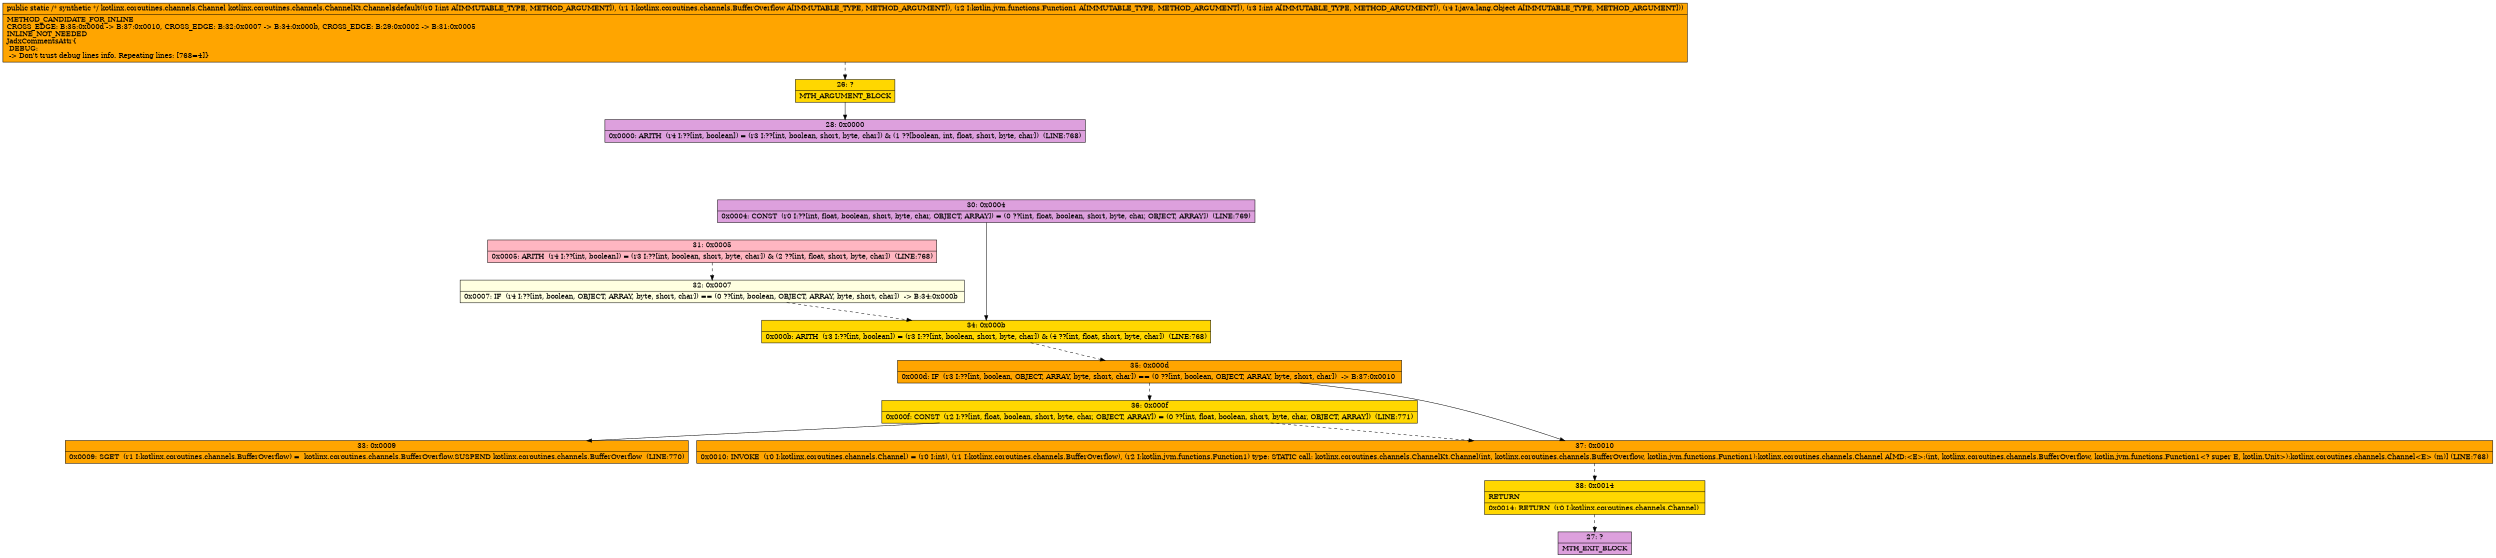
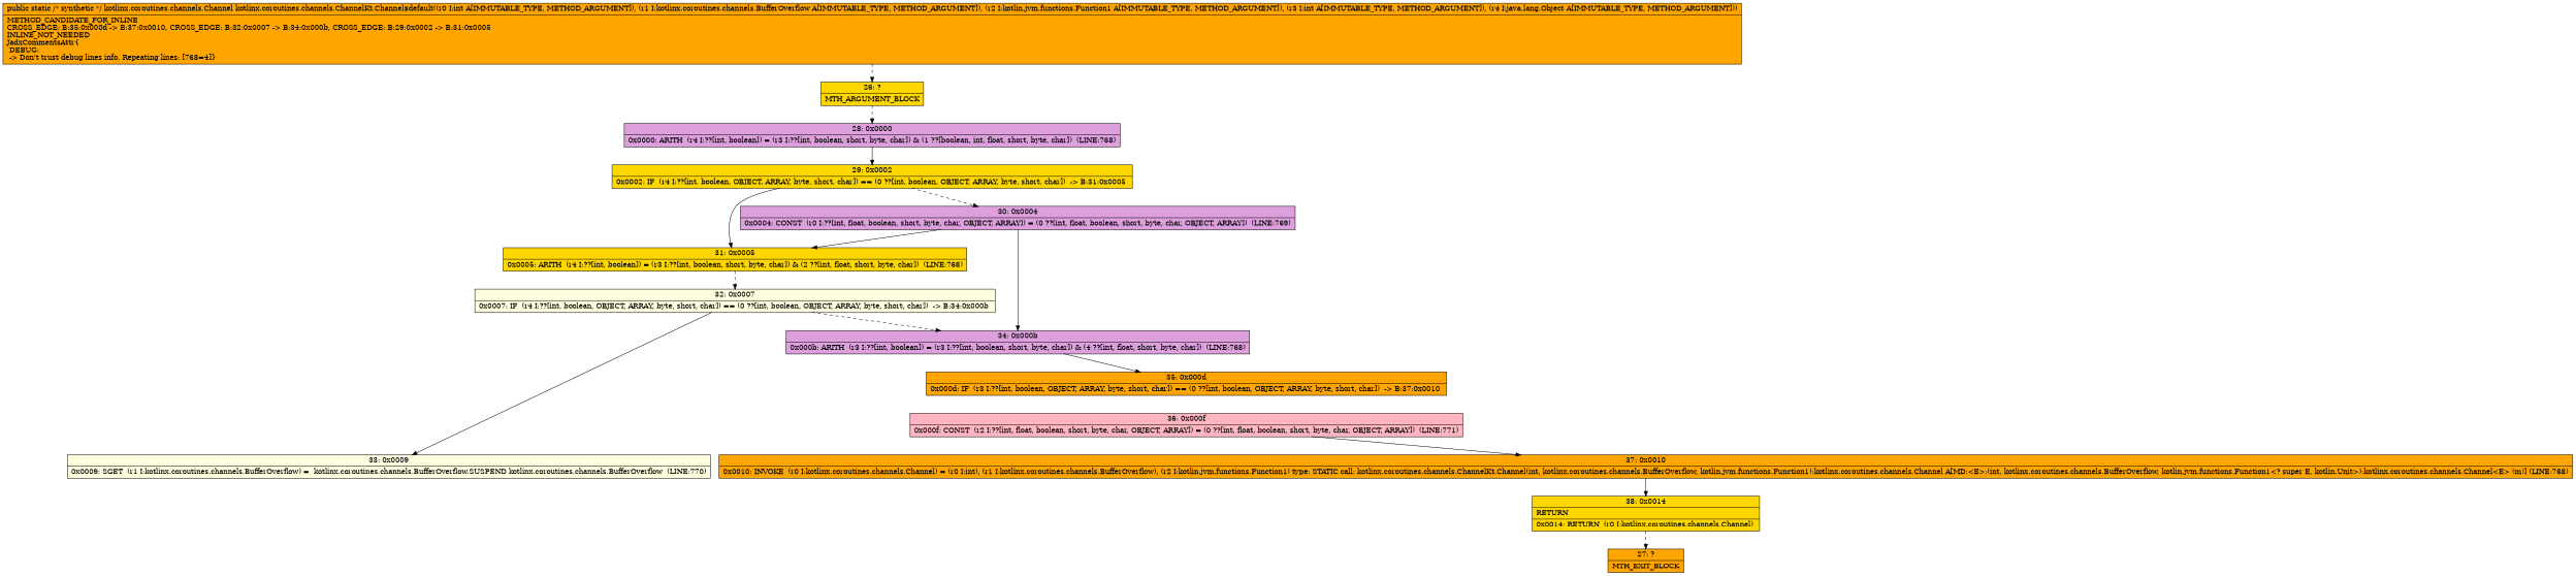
  digraph {
    node [fillcolor=gold shape=record style=filled]
    edge [style=dashed]
    n1 [label="{26\:\ ?|MTH_ARGUMENT_BLOCK\l}"]
    n2 [fillcolor=plum label="{28\:\ 0x0000|0x0000: ARITH  (r4 I:??[int, boolean]) = (r3 I:??[int, boolean, short, byte, char]) & (1 ??[boolean, int, float, short, byte, char])  (LINE:768)\l}"]
+   n3 [label="{29\:\ 0x0002|0x0002: IF  (r4 I:??[int, boolean, OBJECT, ARRAY, byte, short, char]) == (0 ??[int, boolean, OBJECT, ARRAY, byte, short, char])  \-\> B:31:0x0005 \l}"]
    n4 [fillcolor=plum label="{30\:\ 0x0004|0x0004: CONST  (r0 I:??[int, float, boolean, short, byte, char, OBJECT, ARRAY]) = (0 ??[int, float, boolean, short, byte, char, OBJECT, ARRAY])  (LINE:769)\l}"]
-   n5 [fillcolor=lightpink label="{31\:\ 0x0005|0x0005: ARITH  (r4 I:??[int, boolean]) = (r3 I:??[int, boolean, short, byte, char]) & (2 ??[int, float, short, byte, char])  (LINE:768)\l}"]
-   n6 [label="{34\:\ 0x000b|0x000b: ARITH  (r3 I:??[int, boolean]) = (r3 I:??[int, boolean, short, byte, char]) & (4 ??[int, float, short, byte, char])  (LINE:768)\l}"]
+   n5 [label="{31\:\ 0x0005|0x0005: ARITH  (r4 I:??[int, boolean]) = (r3 I:??[int, boolean, short, byte, char]) & (2 ??[int, float, short, byte, char])  (LINE:768)\l}"]
+   n6 [fillcolor=plum label="{34\:\ 0x000b|0x000b: ARITH  (r3 I:??[int, boolean]) = (r3 I:??[int, boolean, short, byte, char]) & (4 ??[int, float, short, byte, char])  (LINE:768)\l}"]
    n7 [fillcolor=lightyellow label="{32\:\ 0x0007|0x0007: IF  (r4 I:??[int, boolean, OBJECT, ARRAY, byte, short, char]) == (0 ??[int, boolean, OBJECT, ARRAY, byte, short, char])  \-\> B:34:0x000b \l}"]
-   n8 [fillcolor=orange label="{33\:\ 0x0009|0x0009: SGET  (r1 I:kotlinx.coroutines.channels.BufferOverflow) =  kotlinx.coroutines.channels.BufferOverflow.SUSPEND kotlinx.coroutines.channels.BufferOverflow  (LINE:770)\l}"]
+   n8 [fillcolor=lightyellow label="{33\:\ 0x0009|0x0009: SGET  (r1 I:kotlinx.coroutines.channels.BufferOverflow) =  kotlinx.coroutines.channels.BufferOverflow.SUSPEND kotlinx.coroutines.channels.BufferOverflow  (LINE:770)\l}"]
    n9 [fillcolor=orange label="{35\:\ 0x000d|0x000d: IF  (r3 I:??[int, boolean, OBJECT, ARRAY, byte, short, char]) == (0 ??[int, boolean, OBJECT, ARRAY, byte, short, char])  \-\> B:37:0x0010 \l}"]
-   n10 [label="{36\:\ 0x000f|0x000f: CONST  (r2 I:??[int, float, boolean, short, byte, char, OBJECT, ARRAY]) = (0 ??[int, float, boolean, short, byte, char, OBJECT, ARRAY])  (LINE:771)\l}"]
+   n10 [fillcolor=lightpink label="{36\:\ 0x000f|0x000f: CONST  (r2 I:??[int, float, boolean, short, byte, char, OBJECT, ARRAY]) = (0 ??[int, float, boolean, short, byte, char, OBJECT, ARRAY])  (LINE:771)\l}"]
    n11 [fillcolor=orange label="{37\:\ 0x0010|0x0010: INVOKE  (r0 I:kotlinx.coroutines.channels.Channel) = (r0 I:int), (r1 I:kotlinx.coroutines.channels.BufferOverflow), (r2 I:kotlin.jvm.functions.Function1) type: STATIC call: kotlinx.coroutines.channels.ChannelKt.Channel(int, kotlinx.coroutines.channels.BufferOverflow, kotlin.jvm.functions.Function1):kotlinx.coroutines.channels.Channel A[MD:\<E\>:(int, kotlinx.coroutines.channels.BufferOverflow, kotlin.jvm.functions.Function1\<? super E, kotlin.Unit\>):kotlinx.coroutines.channels.Channel\<E\> (m)] (LINE:768)\l}"]
    n12 [label="{38\:\ 0x0014|RETURN\l|0x0014: RETURN  (r0 I:kotlinx.coroutines.channels.Channel) \l}"]
-   n13 [fillcolor=plum label="{27\:\ ?|MTH_EXIT_BLOCK\l}"]
+   n13 [fillcolor=orange label="{27\:\ ?|MTH_EXIT_BLOCK\l}"]
    n14 [fillcolor=orange label="{public static \/* synthetic *\/ kotlinx.coroutines.channels.Channel kotlinx.coroutines.channels.ChannelKt.Channel$default((r0 I:int A[IMMUTABLE_TYPE, METHOD_ARGUMENT]), (r1 I:kotlinx.coroutines.channels.BufferOverflow A[IMMUTABLE_TYPE, METHOD_ARGUMENT]), (r2 I:kotlin.jvm.functions.Function1 A[IMMUTABLE_TYPE, METHOD_ARGUMENT]), (r3 I:int A[IMMUTABLE_TYPE, METHOD_ARGUMENT]), (r4 I:java.lang.Object A[IMMUTABLE_TYPE, METHOD_ARGUMENT]))  | METHOD_CANDIDATE_FOR_INLINE\lCROSS_EDGE: B:35:0x000d \-\> B:37:0x0010, CROSS_EDGE: B:32:0x0007 \-\> B:34:0x000b, CROSS_EDGE: B:29:0x0002 \-\> B:31:0x0005\lINLINE_NOT_NEEDED\lJadxCommentsAttr\{\l DEBUG: \l \-\> Don't trust debug lines info. Repeating lines: [768=4]\}\l}"]
-   n1 -> n2 [style=solid]
+   n1 -> n2
+   n2 -> n3 [style=solid]
+   n3 -> n4
+   n3 -> n5 [style=solid]
+   n4 -> n5 [style=solid]
    n4 -> n6 [style=solid]
    n5 -> n7
-   n6 -> n9
+   n6 -> n9 [style=solid]
    n7 -> n6
-   n10 -> n8 [style=solid]
-   n9 -> n10
-   n9 -> n11 [style=solid]
-   n10 -> n11
-   n11 -> n12
+   n7 -> n8 [style=solid]
+   n10 -> n11 [style=solid]
+   n11 -> n12 [style=solid]
    n12 -> n13
    n14 -> n1
  }
